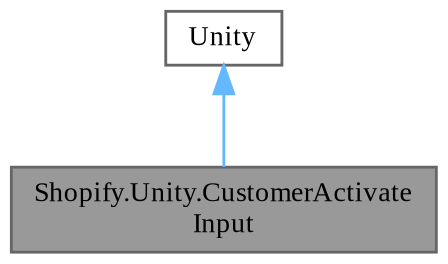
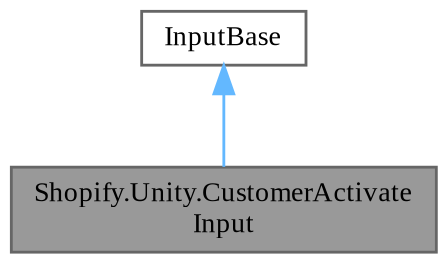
  digraph {
    fontname="Liberation Serif"
    node [color=gray40 fontname="Liberation Serif" fontsize=10 shape=box style=filled]
    n1 [fillcolor=grey60 fontcolor=black height=0.2 label="Shopify.Unity.CustomerActivate\lInput" width=0.4]
-   n2 [fillcolor=white height=0.2 label=Unity width=0.4]
+   n2 [fillcolor=white height=0.2 label=InputBase width=0.4]
    n2 -> n1 [color=steelblue1 dir=back fontname="Liberation Serif" fontsize=10 labelfontname=Helvetica labelfontsize=10 style=solid]
  }
